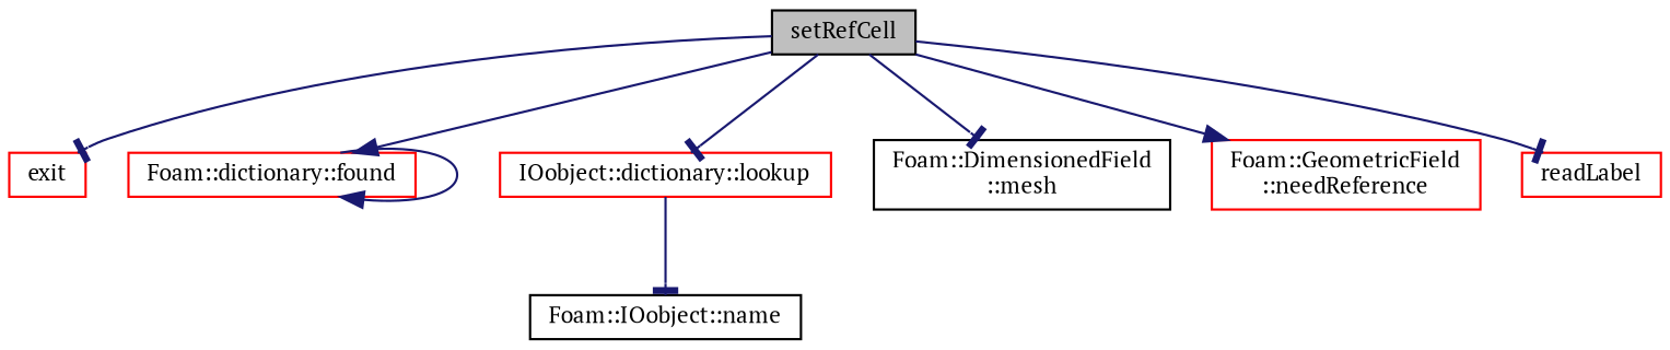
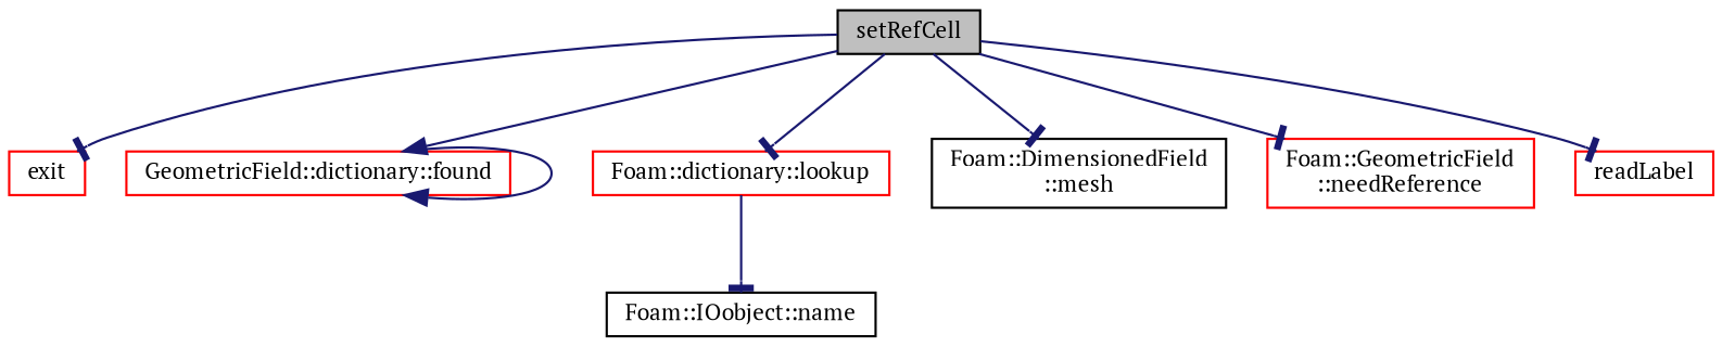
  digraph {
    fontname="PT Serif"
    rankdir=TB
    node [color=red fontname="PT Serif" fontsize=10 shape=record]
    edge [arrowhead=tee color=midnightblue fontname="PT Serif" fontsize=10 labelfontname=Helvetica labelfontsize=10 style=solid]
    n1 [color=black fillcolor=grey75 fontcolor=black height=0.2 label=setRefCell style=filled width=0.4]
    n2 [height=0.2 label=exit width=0.4]
-   n3 [height=0.2 label="Foam::dictionary::found" width=0.4]
-   n4 [height=0.2 label="IOobject::dictionary::lookup" width=0.4]
+   n3 [height=0.2 label="GeometricField::dictionary::found" width=0.4]
+   n4 [height=0.2 label="Foam::dictionary::lookup" width=0.4]
    n5 [color=black height=0.2 label="Foam::DimensionedField\l::mesh" width=0.4]
    n6 [height=0.2 label="Foam::GeometricField\l::needReference" width=0.4]
    n7 [height=0.2 label=readLabel width=0.4]
    n8 [color=black height=0.2 label="Foam::IOobject::name" width=0.4]
    n1 -> n2
    n1 -> n3 [arrowhead=normal]
    n1 -> n4
    n1 -> n5
-   n1 -> n6 [arrowhead=normal]
+   n1 -> n6
    n1 -> n7
    n3 -> n3 [arrowhead=normal]
    n4 -> n8
  }
